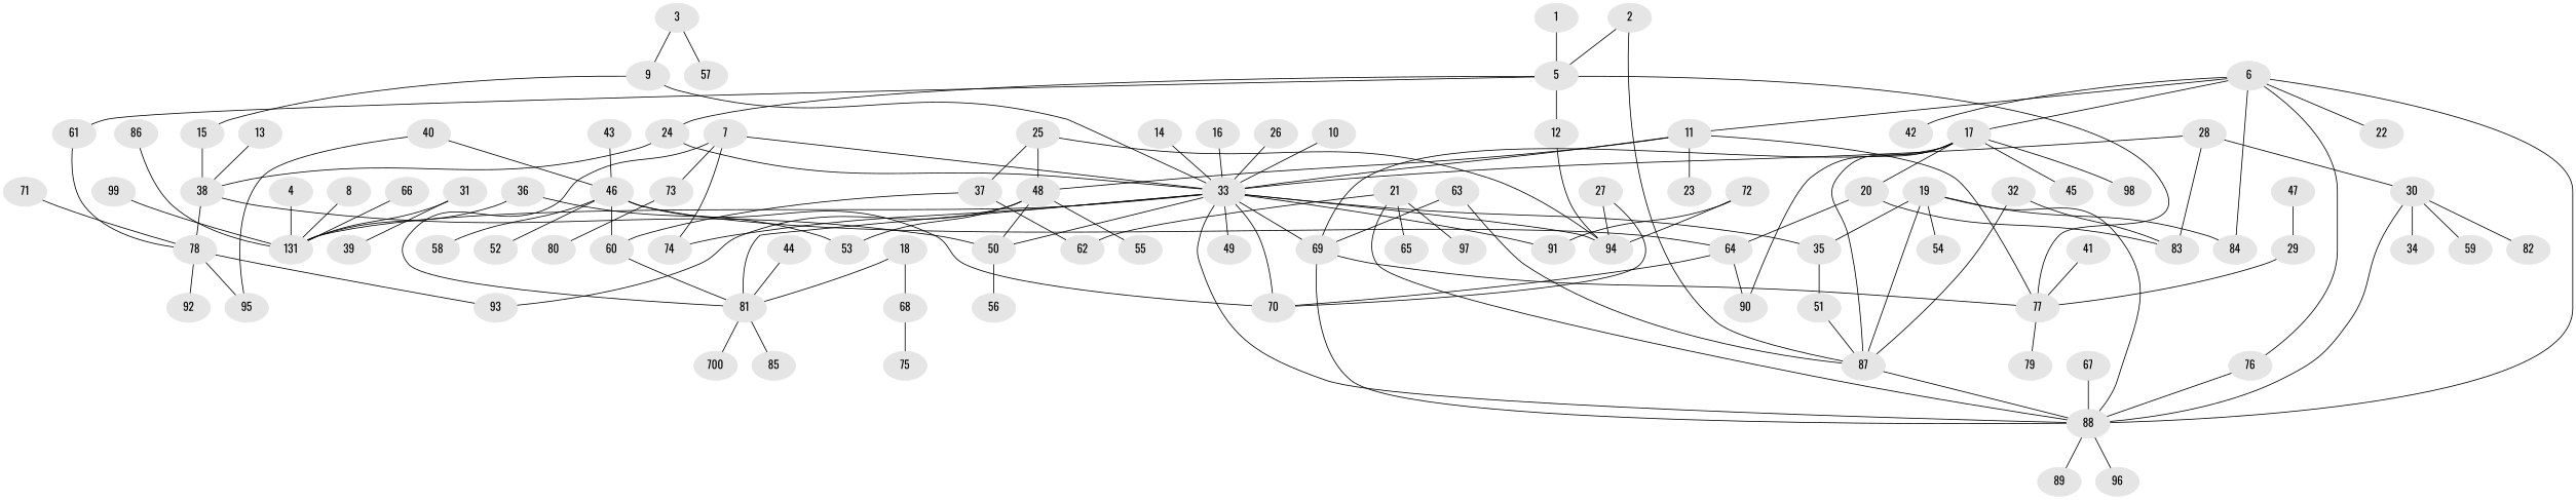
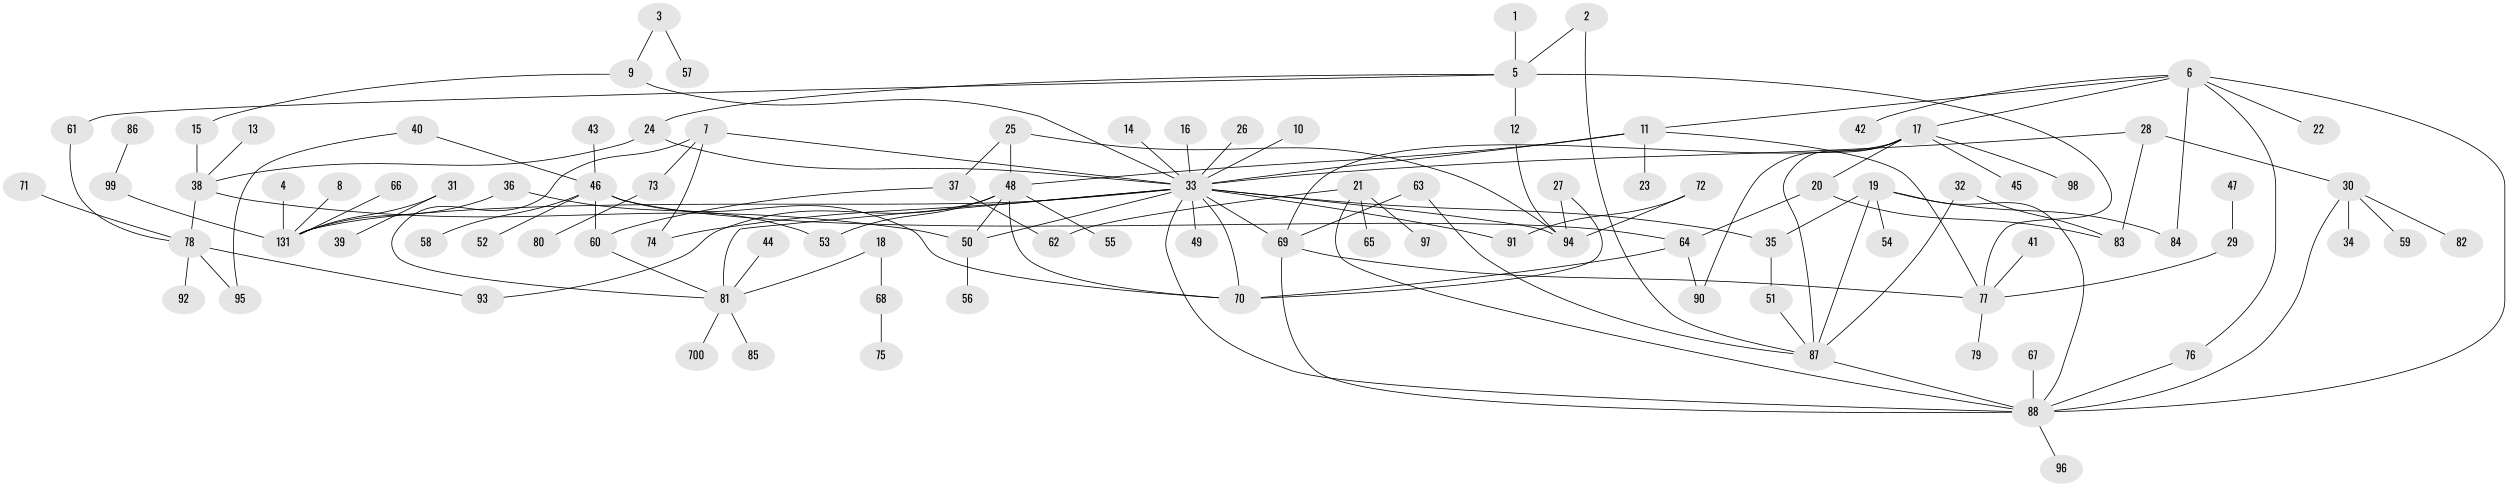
  graph {
    fontname=Oswald
    node [color=gray90 fontname=Oswald style=filled]
    edge [fontname=Oswald weight=1.0]
    1
    5
    12
    24
    61
    77
    2
    87
    88
    3
    9
    57
    33
    15
    n15 [label=131]
    4
    94
    38
    78
    79
    6
    11
    17
    22
    42
    76
    84
    23
    48
    20
    45
    69
    90
    98
-   89
    96
    7
    73
    74
    81
    35
    70
    49
    50
    91
    80
    85
    n48 [label=700]
    8
    10
    53
    55
    93
    13
    14
    16
    64
    83
    18
    68
    75
    19
    54
    51
    21
    62
    65
    97
    25
    37
    60
    26
    27
    28
    30
    34
    59
    82
    29
    31
    39
    32
    56
    36
    95
    92
    40
    46
    52
    58
    41
    43
    44
    47
    63
    66
    67
    71
    72
    86
    99
    1 -- 5
    5 -- 12
    5 -- 24
    5 -- 61
    5 -- 77
    12 -- 94
    24 -- 33
    24 -- 38
    61 -- 78
    77 -- 79
    2 -- 5
    2 -- 87
    87 -- 88
-   88 -- 89
    88 -- 96
    3 -- 9
    3 -- 57
    9 -- 33
    9 -- 15
    33 -- 88
    33 -- n15
    33 -- 94
    33 -- 69
    33 -- 74
    33 -- 81
    33 -- 35
    33 -- 70
    33 -- 49
    33 -- 50
    33 -- 91
    15 -- 38
    4 -- n15
    38 -- 78
    38 -- 50
    78 -- 93
    78 -- 95
    78 -- 92
    6 -- 88
    6 -- 11
    6 -- 17
    6 -- 22
    6 -- 42
    6 -- 76
    6 -- 84
    11 -- 77
    11 -- 33
    11 -- 23
    11 -- 48
    17 -- 87
    17 -- 20
    17 -- 45
    17 -- 69
    17 -- 90
    17 -- 98
    76 -- 88
+   48 -- 70
    48 -- 50
    48 -- 53
    48 -- 55
    48 -- 93
    20 -- 64
    20 -- 83
    69 -- 77
    69 -- 88
    7 -- 33
    7 -- 73
    7 -- 74
    7 -- 81
    73 -- 80
    81 -- 85
    81 -- n48
    35 -- 51
    50 -- 56
    8 -- n15
    10 -- 33
    13 -- 38
    14 -- 33
    16 -- 33
    64 -- 90
    64 -- 70
    18 -- 81
    18 -- 68
    68 -- 75
    19 -- 87
    19 -- 88
    19 -- 84
    19 -- 35
    19 -- 54
    51 -- 87
    21 -- 88
    21 -- 62
    21 -- 65
    21 -- 97
    25 -- 94
    25 -- 48
    25 -- 37
    37 -- 62
    37 -- 60
    60 -- 81
    26 -- 33
    27 -- 94
    27 -- 70
    28 -- 33
    28 -- 83
    28 -- 30
    30 -- 88
    30 -- 34
    30 -- 59
    30 -- 82
    29 -- 77
    31 -- n15
    31 -- 39
    32 -- 87
    32 -- 83
    36 -- n15
    36 -- 53
    40 -- 95
    40 -- 46
    46 -- 70
    46 -- 64
    46 -- 60
    46 -- 52
    46 -- 58
    41 -- 77
    43 -- 46
    44 -- 81
    47 -- 29
    63 -- 87
    63 -- 69
    66 -- n15
    67 -- 88
    71 -- 78
    72 -- 94
    72 -- 91
-   86 -- n15
+   86 -- 99
    99 -- n15
  }
